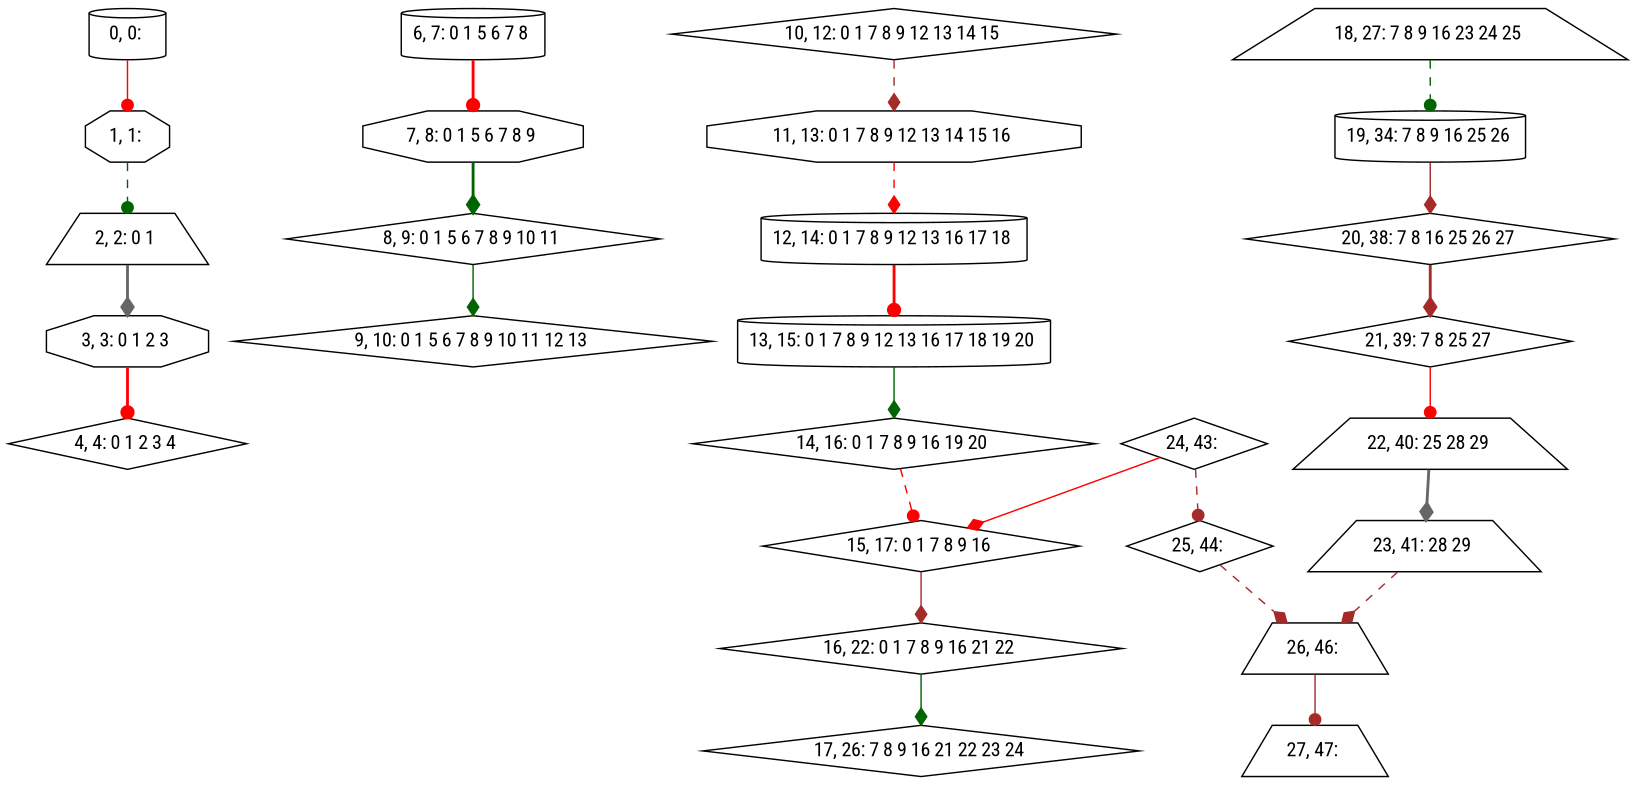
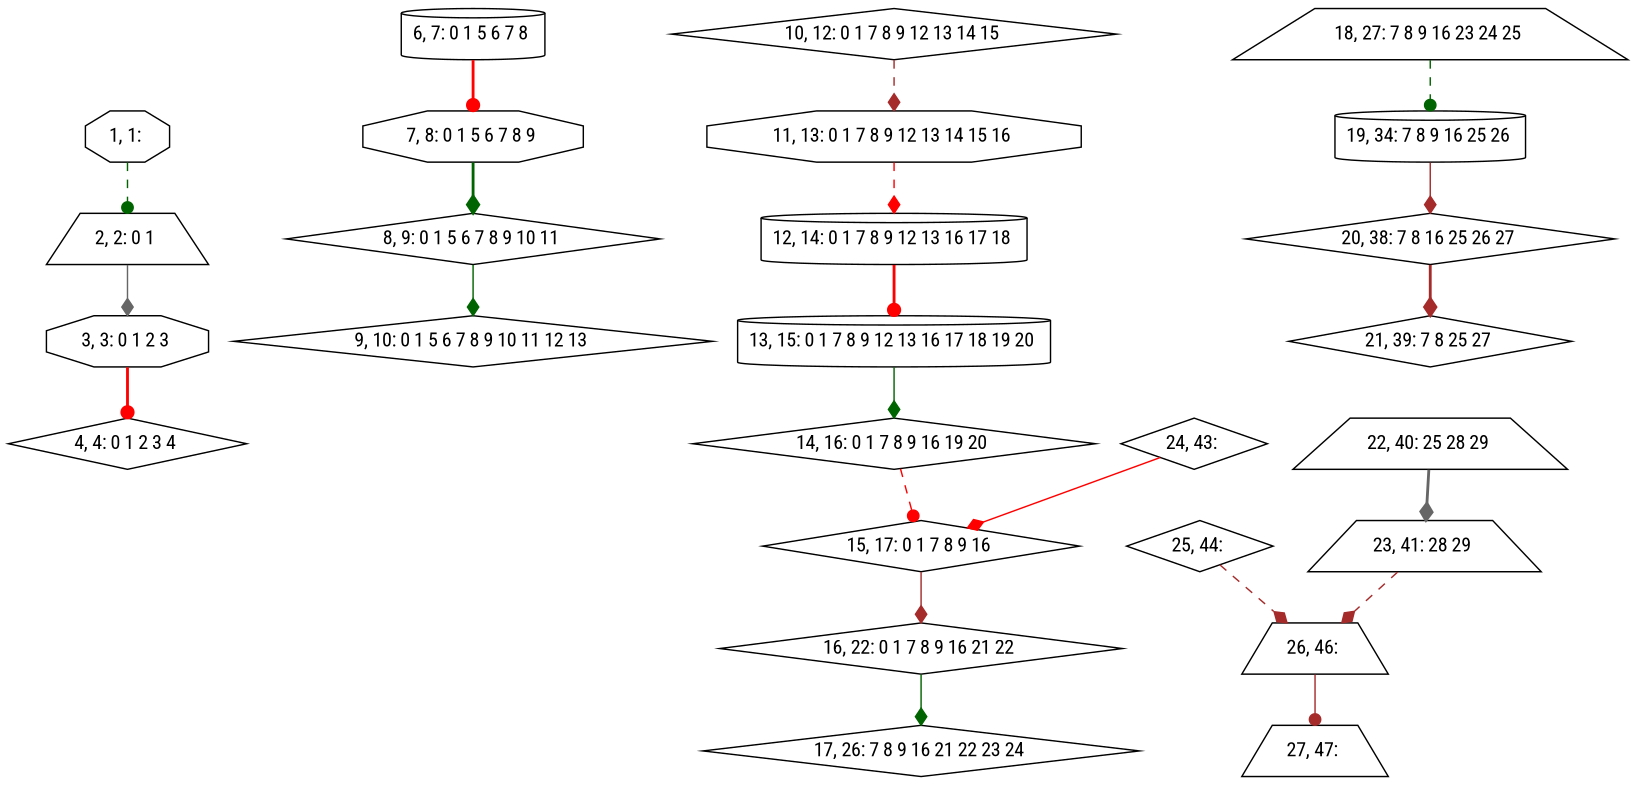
  digraph {
    fontname="Roboto Condensed"
    node [fontname="Roboto Condensed" shape=diamond]
    edge [arrowhead=diamond color=red fontname="Roboto Condensed" style=solid]
-   n1 [label="0, 0: " shape=cylinder]
    n2 [label="1, 1: " shape=octagon]
    n3 [label="2, 2: 0 1 " shape=trapezium]
    n4 [label="3, 3: 0 1 2 3 " shape=octagon]
    n5 [label="4, 4: 0 1 2 3 4 "]
    n6 [label="6, 7: 0 1 5 6 7 8 " shape=cylinder]
    n7 [label="7, 8: 0 1 5 6 7 8 9 " shape=octagon]
    n8 [label="8, 9: 0 1 5 6 7 8 9 10 11 "]
    n9 [label="9, 10: 0 1 5 6 7 8 9 10 11 12 13 "]
    n10 [label="10, 12: 0 1 7 8 9 12 13 14 15 "]
    n11 [label="11, 13: 0 1 7 8 9 12 13 14 15 16 " shape=octagon]
    n12 [label="12, 14: 0 1 7 8 9 12 13 16 17 18 " shape=cylinder]
    n13 [label="13, 15: 0 1 7 8 9 12 13 16 17 18 19 20 " shape=cylinder]
    n14 [label="14, 16: 0 1 7 8 9 16 19 20 "]
    n15 [label="15, 17: 0 1 7 8 9 16 "]
    n16 [label="16, 22: 0 1 7 8 9 16 21 22 "]
    n17 [label="17, 26: 7 8 9 16 21 22 23 24 "]
    n18 [label="24, 43: "]
    n19 [label="25, 44: "]
    n20 [label="18, 27: 7 8 9 16 23 24 25 " shape=trapezium]
    n21 [label="19, 34: 7 8 9 16 25 26 " shape=cylinder]
    n22 [label="20, 38: 7 8 16 25 26 27 "]
    n23 [label="21, 39: 7 8 25 27 "]
    n24 [label="22, 40: 25 28 29 " shape=trapezium]
    n25 [label="23, 41: 28 29 " shape=trapezium]
    n26 [label="26, 46: " shape=trapezium]
    n27 [label="27, 47: " shape=trapezium]
-   n1 -> n2 [arrowhead=dot]
    n2 -> n3 [arrowhead=dot color=darkgreen style=dashed]
-   n3 -> n4 [color=gray40 style=bold]
+   n3 -> n4 [color=gray40]
    n4 -> n5 [arrowhead=dot style=bold]
    n6 -> n7 [arrowhead=dot style=bold]
    n7 -> n8 [color=darkgreen style=bold]
    n8 -> n9 [color=darkgreen]
    n10 -> n11 [color=brown style=dashed]
    n11 -> n12 [style=dashed]
    n12 -> n13 [arrowhead=dot style=bold]
    n13 -> n14 [color=darkgreen]
    n14 -> n15 [arrowhead=dot style=dashed]
    n15 -> n16 [color=brown]
    n16 -> n17 [color=darkgreen]
    n18 -> n15
-   n18 -> n19 [arrowhead=dot color=brown style=dashed]
    n19 -> n26 [color=brown style=dashed]
    n20 -> n21 [arrowhead=dot color=darkgreen style=dashed]
    n21 -> n22 [color=brown]
    n22 -> n23 [color=brown style=bold]
-   n23 -> n24 [arrowhead=dot]
    n24 -> n25 [color=gray40 style=bold]
    n25 -> n26 [color=brown style=dashed]
    n26 -> n27 [arrowhead=dot color=brown]
  }
